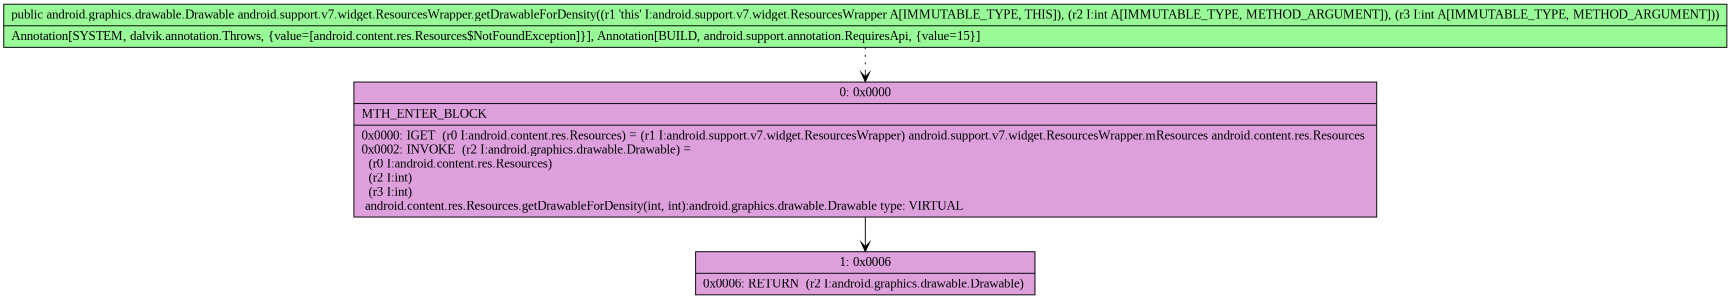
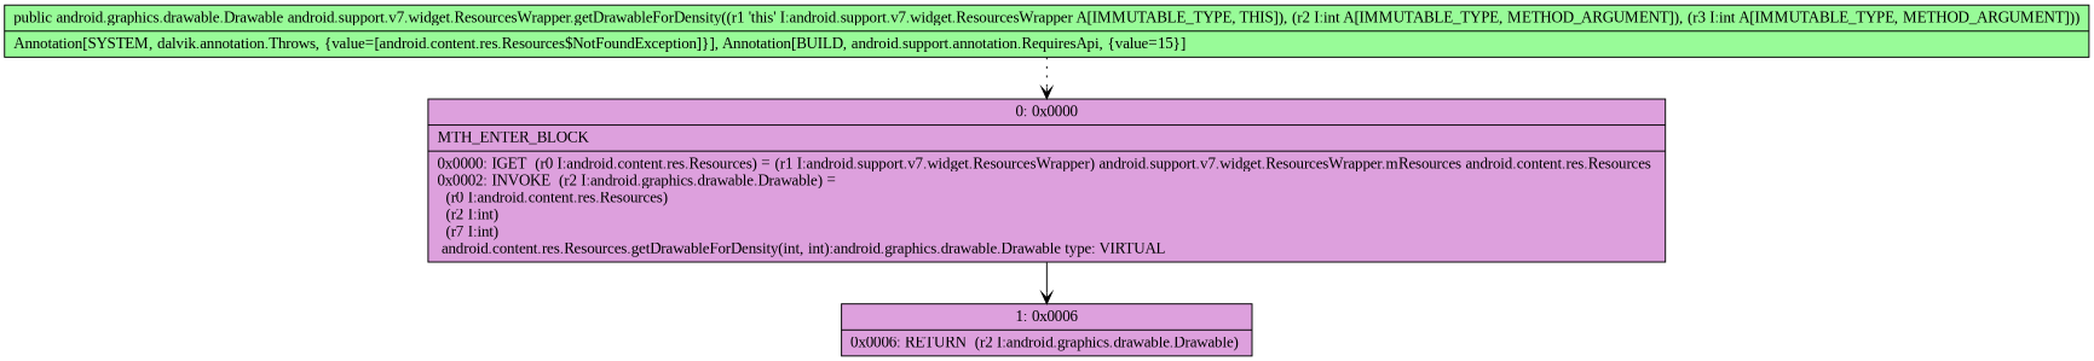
  digraph {
    fontname="Liberation Serif"
    node [shape=record style=filled fillcolor=plum fontname="Liberation Serif"]
    edge [arrowhead=vee fontname="Liberation Serif"]
-   n1 [label="{0\:\ 0x0000|MTH_ENTER_BLOCK\l|0x0000: IGET  (r0 I:android.content.res.Resources) = (r1 I:android.support.v7.widget.ResourcesWrapper) android.support.v7.widget.ResourcesWrapper.mResources android.content.res.Resources \l0x0002: INVOKE  (r2 I:android.graphics.drawable.Drawable) = \l  (r0 I:android.content.res.Resources)\l  (r2 I:int)\l  (r3 I:int)\l android.content.res.Resources.getDrawableForDensity(int, int):android.graphics.drawable.Drawable type: VIRTUAL \l}"]
+   n1 [label="{0\:\ 0x0000|MTH_ENTER_BLOCK\l|0x0000: IGET  (r0 I:android.content.res.Resources) = (r1 I:android.support.v7.widget.ResourcesWrapper) android.support.v7.widget.ResourcesWrapper.mResources android.content.res.Resources \l0x0002: INVOKE  (r2 I:android.graphics.drawable.Drawable) = \l  (r0 I:android.content.res.Resources)\l  (r2 I:int)\l  (r7 I:int)\l android.content.res.Resources.getDrawableForDensity(int, int):android.graphics.drawable.Drawable type: VIRTUAL \l}"]
    n2 [label="{1\:\ 0x0006|0x0006: RETURN  (r2 I:android.graphics.drawable.Drawable) \l}"]
    n3 [label="{public android.graphics.drawable.Drawable android.support.v7.widget.ResourcesWrapper.getDrawableForDensity((r1 'this' I:android.support.v7.widget.ResourcesWrapper A[IMMUTABLE_TYPE, THIS]), (r2 I:int A[IMMUTABLE_TYPE, METHOD_ARGUMENT]), (r3 I:int A[IMMUTABLE_TYPE, METHOD_ARGUMENT]))  | Annotation[SYSTEM, dalvik.annotation.Throws, \{value=[android.content.res.Resources$NotFoundException]\}], Annotation[BUILD, android.support.annotation.RequiresApi, \{value=15\}]\l}" fillcolor=palegreen]
    n1 -> n2 [style=solid]
    n3 -> n1 [style=dotted]
  }
